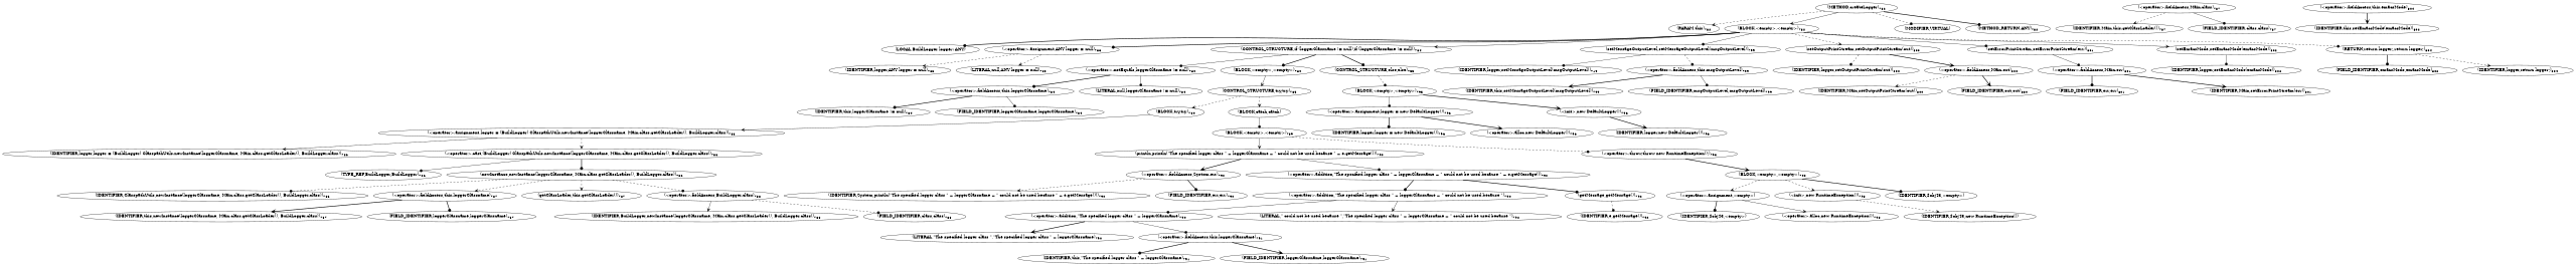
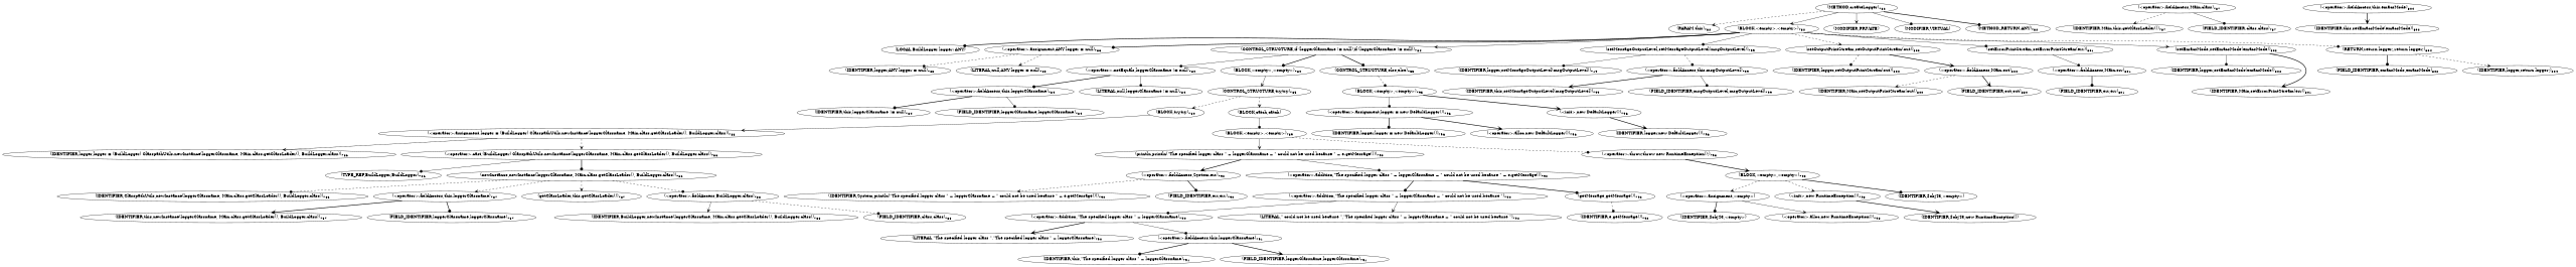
  digraph {
    edge [arrowhead=dot style=bold]
    n1 [label=<(METHOD,createLogger)<SUB>782</SUB>>]
    n2 [label=<(PARAM,this)<SUB>782</SUB>>]
    n3 [label=<(BLOCK,&lt;empty&gt;,&lt;empty&gt;)<SUB>782</SUB>>]
+   n4 [label=<(MODIFIER,PRIVATE)>]
    n5 [label=<(MODIFIER,VIRTUAL)>]
    n6 [label=<(METHOD_RETURN,ANY)<SUB>782</SUB>>]
    n7 [label=<(LOCAL,BuildLogger logger: ANY)>]
    n8 [label=<(&lt;operator&gt;.assignment,ANY logger = null)<SUB>783</SUB>>]
    n9 [label=<(CONTROL_STRUCTURE,if (loggerClassname != null),if (loggerClassname != null))<SUB>784</SUB>>]
    n10 [label=<(setMessageOutputLevel,setMessageOutputLevel(msgOutputLevel))<SUB>799</SUB>>]
    n11 [label=<(setOutputPrintStream,setOutputPrintStream(out))<SUB>800</SUB>>]
    n12 [label=<(setErrorPrintStream,setErrorPrintStream(err))<SUB>801</SUB>>]
    n13 [label=<(setEmacsMode,setEmacsMode(emacsMode))<SUB>802</SUB>>]
    n14 [label=<(RETURN,return logger;,return logger;)<SUB>804</SUB>>]
    n15 [label=<(IDENTIFIER,logger,ANY logger = null)<SUB>783</SUB>>]
    n16 [label=<(LITERAL,null,ANY logger = null)<SUB>783</SUB>>]
    n17 [label=<(&lt;operator&gt;.notEquals,loggerClassname != null)<SUB>784</SUB>>]
    n18 [label=<(BLOCK,&lt;empty&gt;,&lt;empty&gt;)<SUB>784</SUB>>]
    n19 [label=<(CONTROL_STRUCTURE,else,else)<SUB>755</SUB>>]
    n20 [label=<(IDENTIFIER,logger,setMessageOutputLevel(msgOutputLevel))<SUB>719</SUB>>]
    n21 [label=<(&lt;operator&gt;.fieldAccess,this.msgOutputLevel)<SUB>799</SUB>>]
    n22 [label=<(IDENTIFIER,logger,setOutputPrintStream(out))<SUB>800</SUB>>]
    n23 [label=<(&lt;operator&gt;.fieldAccess,Main.out)<SUB>800</SUB>>]
    n24 [label=<(&lt;operator&gt;.fieldAccess,Main.err)<SUB>801</SUB>>]
    n25 [label=<(IDENTIFIER,logger,setEmacsMode(emacsMode))<SUB>802</SUB>>]
    n26 [label=<(FIELD_IDENTIFIER,emacsMode,emacsMode)<SUB>802</SUB>>]
    n27 [label=<(IDENTIFIER,logger,return logger;)<SUB>804</SUB>>]
    n28 [label=<(&lt;operator&gt;.fieldAccess,this.loggerClassname)<SUB>784</SUB>>]
    n29 [label=<(LITERAL,null,loggerClassname != null)<SUB>784</SUB>>]
    n30 [label=<(CONTROL_STRUCTURE,try,try)<SUB>785</SUB>>]
    n31 [label=<(BLOCK,&lt;empty&gt;,&lt;empty&gt;)<SUB>795</SUB>>]
    n32 [label=<(IDENTIFIER,this,loggerClassname != null)<SUB>784</SUB>>]
    n33 [label=<(FIELD_IDENTIFIER,loggerClassname,loggerClassname)<SUB>784</SUB>>]
    n34 [label=<(BLOCK,try,try)<SUB>780</SUB>>]
    n35 [label=<(BLOCK,catch,catch)>]
    n36 [label=<(&lt;operator&gt;.assignment,logger = (BuildLogger) ClasspathUtils.newInstance(loggerClassname, Main.class.getClassLoader(), BuildLogger.class))<SUB>786</SUB>>]
    n37 [label=<(BLOCK,&lt;empty&gt;,&lt;empty&gt;)<SUB>789</SUB>>]
    n38 [label=<(IDENTIFIER,logger,logger = (BuildLogger) ClasspathUtils.newInstance(loggerClassname, Main.class.getClassLoader(), BuildLogger.class))<SUB>786</SUB>>]
    n39 [label=<(&lt;operator&gt;.cast,(BuildLogger) ClasspathUtils.newInstance(loggerClassname, Main.class.getClassLoader(), BuildLogger.class))<SUB>786</SUB>>]
    n40 [label=<(TYPE_REF,BuildLogger,BuildLogger)<SUB>786</SUB>>]
    n41 [label=<(newInstance,newInstance(loggerClassname, Main.class.getClassLoader(), BuildLogger.class))<SUB>786</SUB>>]
    n42 [label=<(IDENTIFIER,ClasspathUtils,newInstance(loggerClassname, Main.class.getClassLoader(), BuildLogger.class))<SUB>786</SUB>>]
    n43 [label=<(&lt;operator&gt;.fieldAccess,this.loggerClassname)<SUB>787</SUB>>]
    n44 [label=<(getClassLoader,this.getClassLoader())<SUB>787</SUB>>]
    n45 [label=<(&lt;operator&gt;.fieldAccess,BuildLogger.class)<SUB>788</SUB>>]
    n46 [label=<(IDENTIFIER,this,newInstance(loggerClassname, Main.class.getClassLoader(), BuildLogger.class))<SUB>787</SUB>>]
    n47 [label=<(FIELD_IDENTIFIER,loggerClassname,loggerClassname)<SUB>787</SUB>>]
    n48 [label=<(IDENTIFIER,BuildLogger,newInstance(loggerClassname, Main.class.getClassLoader(), BuildLogger.class))<SUB>788</SUB>>]
    n49 [label=<(FIELD_IDENTIFIER,class,class)<SUB>788</SUB>>]
    n50 [label=<(&lt;operator&gt;.fieldAccess,Main.class)<SUB>787</SUB>>]
    n51 [label=<(IDENTIFIER,Main,this.getClassLoader())<SUB>787</SUB>>]
    n52 [label=<(FIELD_IDENTIFIER,class,class)<SUB>787</SUB>>]
    n53 [label=<(println,println(&quot;The specified logger class &quot; + loggerClassname + &quot; could not be used because &quot; + e.getMessage()))<SUB>790</SUB>>]
    n54 [label=<(&lt;operator&gt;.throw,throw new RuntimeException();)<SUB>793</SUB>>]
    n55 [label=<(&lt;operator&gt;.fieldAccess,System.err)<SUB>790</SUB>>]
    n56 [label=<(&lt;operator&gt;.addition,&quot;The specified logger class &quot; + loggerClassname + &quot; could not be used because &quot; + e.getMessage())<SUB>790</SUB>>]
    n57 [label=<(BLOCK,&lt;empty&gt;,&lt;empty&gt;)<SUB>793</SUB>>]
    n58 [label=<(IDENTIFIER,System,println(&quot;The specified logger class &quot; + loggerClassname + &quot; could not be used because &quot; + e.getMessage()))<SUB>790</SUB>>]
    n59 [label=<(FIELD_IDENTIFIER,err,err)<SUB>790</SUB>>]
    n60 [label=<(&lt;operator&gt;.addition,&quot;The specified logger class &quot; + loggerClassname + &quot; could not be used because &quot;)<SUB>790</SUB>>]
    n61 [label=<(getMessage,getMessage())<SUB>792</SUB>>]
    n62 [label=<(&lt;operator&gt;.addition,&quot;The specified logger class &quot; + loggerClassname)<SUB>790</SUB>>]
    n63 [label=<(LITERAL,&quot; could not be used because &quot;,&quot;The specified logger class &quot; + loggerClassname + &quot; could not be used because &quot;)<SUB>792</SUB>>]
    n64 [label=<(IDENTIFIER,e,getMessage())<SUB>792</SUB>>]
    n65 [label=<(LITERAL,&quot;The specified logger class &quot;,&quot;The specified logger class &quot; + loggerClassname)<SUB>790</SUB>>]
    n66 [label=<(&lt;operator&gt;.fieldAccess,this.loggerClassname)<SUB>791</SUB>>]
    n67 [label=<(IDENTIFIER,this,&quot;The specified logger class &quot; + loggerClassname)<SUB>791</SUB>>]
    n68 [label=<(FIELD_IDENTIFIER,loggerClassname,loggerClassname)<SUB>791</SUB>>]
    n69 [label=<(&lt;operator&gt;.assignment,&lt;empty&gt;)>]
    n70 [label=<(&lt;init&gt;,new RuntimeException())<SUB>793</SUB>>]
    n71 [label=<(IDENTIFIER,$obj43,&lt;empty&gt;)>]
    n72 [label=<(IDENTIFIER,$obj43,&lt;empty&gt;)>]
    n73 [label=<(&lt;operator&gt;.alloc,new RuntimeException())<SUB>793</SUB>>]
    n74 [label=<(IDENTIFIER,$obj43,new RuntimeException())>]
    n75 [label=<(&lt;operator&gt;.assignment,logger = new DefaultLogger())<SUB>796</SUB>>]
    n76 [label=<(&lt;init&gt;,new DefaultLogger())<SUB>796</SUB>>]
    n77 [label=<(IDENTIFIER,logger,logger = new DefaultLogger())<SUB>796</SUB>>]
    n78 [label=<(&lt;operator&gt;.alloc,new DefaultLogger())<SUB>796</SUB>>]
    n79 [label=<(IDENTIFIER,logger,new DefaultLogger())<SUB>796</SUB>>]
    n80 [label=<(IDENTIFIER,this,setMessageOutputLevel(msgOutputLevel))<SUB>799</SUB>>]
    n81 [label=<(FIELD_IDENTIFIER,msgOutputLevel,msgOutputLevel)<SUB>799</SUB>>]
    n82 [label=<(IDENTIFIER,Main,setOutputPrintStream(out))<SUB>800</SUB>>]
    n83 [label=<(FIELD_IDENTIFIER,out,out)<SUB>880</SUB>>]
    n84 [label=<(IDENTIFIER,Main,setErrorPrintStream(err))<SUB>801</SUB>>]
    n85 [label=<(FIELD_IDENTIFIER,err,err)<SUB>801</SUB>>]
    n86 [label=<(&lt;operator&gt;.fieldAccess,this.emacsMode)<SUB>804</SUB>>]
    n87 [label=<(IDENTIFIER,this,setEmacsMode(emacsMode))<SUB>802</SUB>>]
    n1 -> n2 [arrowhead=vee style=dashed]
    n1 -> n3 [arrowhead=vee style=solid]
-   n1 -> n5 [style=dashed]
+   n1 -> n4 [arrowhead=vee style=solid]
+   n1 -> n5 [style=solid]
    n1 -> n6
    n3 -> n7
    n3 -> n8
    n3 -> n9 [arrowhead=vee style=solid]
    n3 -> n10 [style=solid]
    n3 -> n11 [arrowhead=vee style=dashed]
    n3 -> n12 [style=solid]
    n3 -> n13 [arrowhead=vee style=solid]
    n3 -> n14 [style=dashed]
-   n8 -> n15 [arrowhead=vee style=dashed]
+   n8 -> n15 [style=dashed]
    n8 -> n16 [arrowhead=vee style=dashed]
    n9 -> n17 [style=solid]
    n9 -> n18
    n9 -> n19
    n10 -> n20 [style=solid]
    n10 -> n21 [style=dashed]
    n11 -> n22 [style=dashed]
    n11 -> n23 [arrowhead=vee]
    n12 -> n24 [style=solid]
    n13 -> n25 [style=solid]
    n14 -> n26
    n14 -> n27 [arrowhead=vee style=dashed]
    n17 -> n28
    n17 -> n29 [style=solid]
    n18 -> n30 [arrowhead=vee style=solid]
    n19 -> n31 [style=dashed]
    n21 -> n80 [arrowhead=vee]
    n21 -> n81 [style=solid]
    n23 -> n82 [arrowhead=vee style=dashed]
    n23 -> n83 [arrowhead=vee]
-   n24 -> n84 [arrowhead=vee]
+   n13 -> n84 [arrowhead=vee]
    n24 -> n85
    n28 -> n32
    n28 -> n33 [style=solid]
    n30 -> n34 [arrowhead=vee style=dashed]
    n30 -> n35 [arrowhead=vee style=dashed]
    n31 -> n75 [style=solid]
    n31 -> n76 [arrowhead=vee]
    n34 -> n36 [arrowhead=vee style=solid]
    n35 -> n37 [style=solid]
    n36 -> n38 [arrowhead=vee style=solid]
    n36 -> n39 [arrowhead=vee style=dashed]
    n37 -> n53 [arrowhead=vee style=solid]
    n37 -> n54 [style=dashed]
    n39 -> n40 [style=solid]
    n39 -> n41
    n41 -> n42 [style=dashed]
    n41 -> n43 [arrowhead=vee style=dashed]
    n41 -> n44 [arrowhead=vee style=dashed]
    n41 -> n45 [style=dashed]
    n43 -> n46 [arrowhead=vee]
    n43 -> n47
    n45 -> n48 [arrowhead=vee style=solid]
    n45 -> n49 [style=dashed]
    n50 -> n51 [arrowhead=vee style=dashed]
    n50 -> n52 [style=solid]
    n53 -> n55 [arrowhead=vee]
    n53 -> n56 [style=solid]
    n54 -> n57 [arrowhead=vee]
    n55 -> n58 [arrowhead=vee style=dashed]
    n55 -> n59
    n56 -> n60
    n56 -> n61
    n57 -> n69 [arrowhead=vee style=dashed]
    n57 -> n70 [arrowhead=vee style=dashed]
    n57 -> n71
    n60 -> n62 [style=solid]
    n60 -> n63 [arrowhead=vee style=solid]
    n61 -> n64 [style=dashed]
    n62 -> n65 [arrowhead=vee]
    n62 -> n66 [style=solid]
    n66 -> n67
    n66 -> n68 [arrowhead=vee]
    n69 -> n72
    n69 -> n73 [arrowhead=vee style=solid]
-   n70 -> n74 [arrowhead=vee style=dashed]
+   n70 -> n74 [arrowhead=vee]
    n75 -> n77
    n75 -> n78 [arrowhead=vee]
    n76 -> n79 [arrowhead=vee]
    n86 -> n87 [arrowhead=vee]
  }
